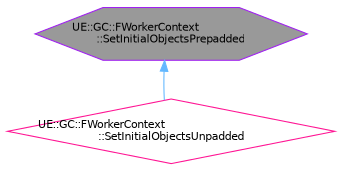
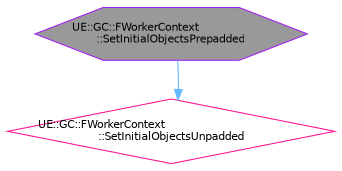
  digraph {
    rankdir=TB
    node [fontname=Helvetica fontsize=10 style=filled]
    n1 [color=purple fillcolor=grey60 fontcolor=black height=0.2 label="UE::GC::FWorkerContext\l::SetInitialObjectsPrepadded" shape=hexagon width=0.4]
    n2 [color=deeppink fillcolor=white height=0.2 label="UE::GC::FWorkerContext\l::SetInitialObjectsUnpadded" shape=diamond width=0.4]
-   n1 -> n2 [color=steelblue1 dir=back fontname=Helvetica fontsize=10 labelfontname=Helvetica labelfontsize=10 style=solid]
+   n2 -> n1 [color=steelblue1 dir=back fontname=Helvetica fontsize=10 labelfontname=Helvetica labelfontsize=10 style=solid]
  }
